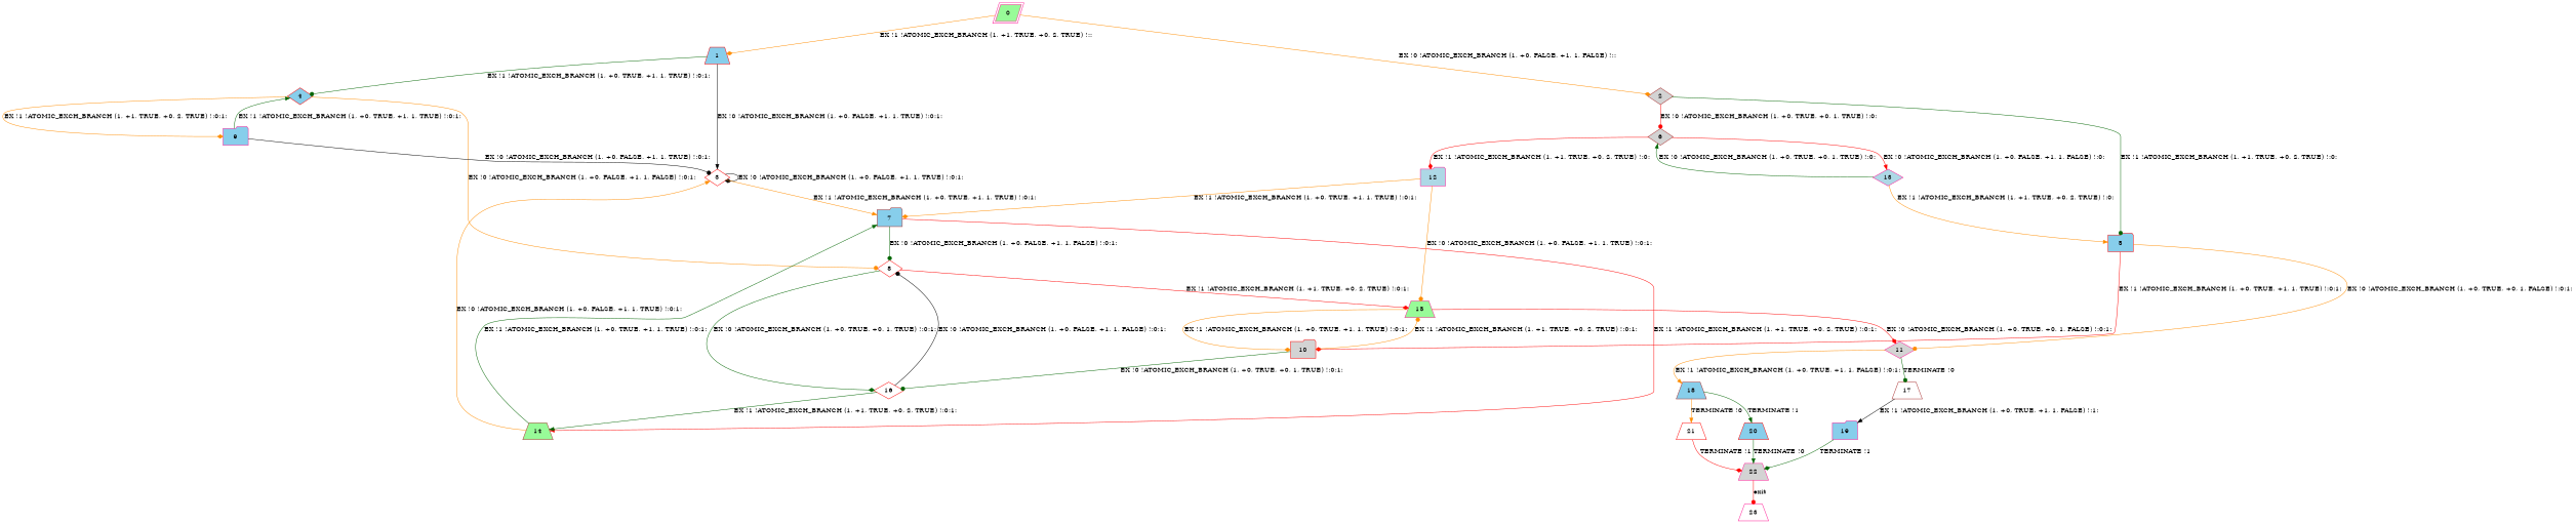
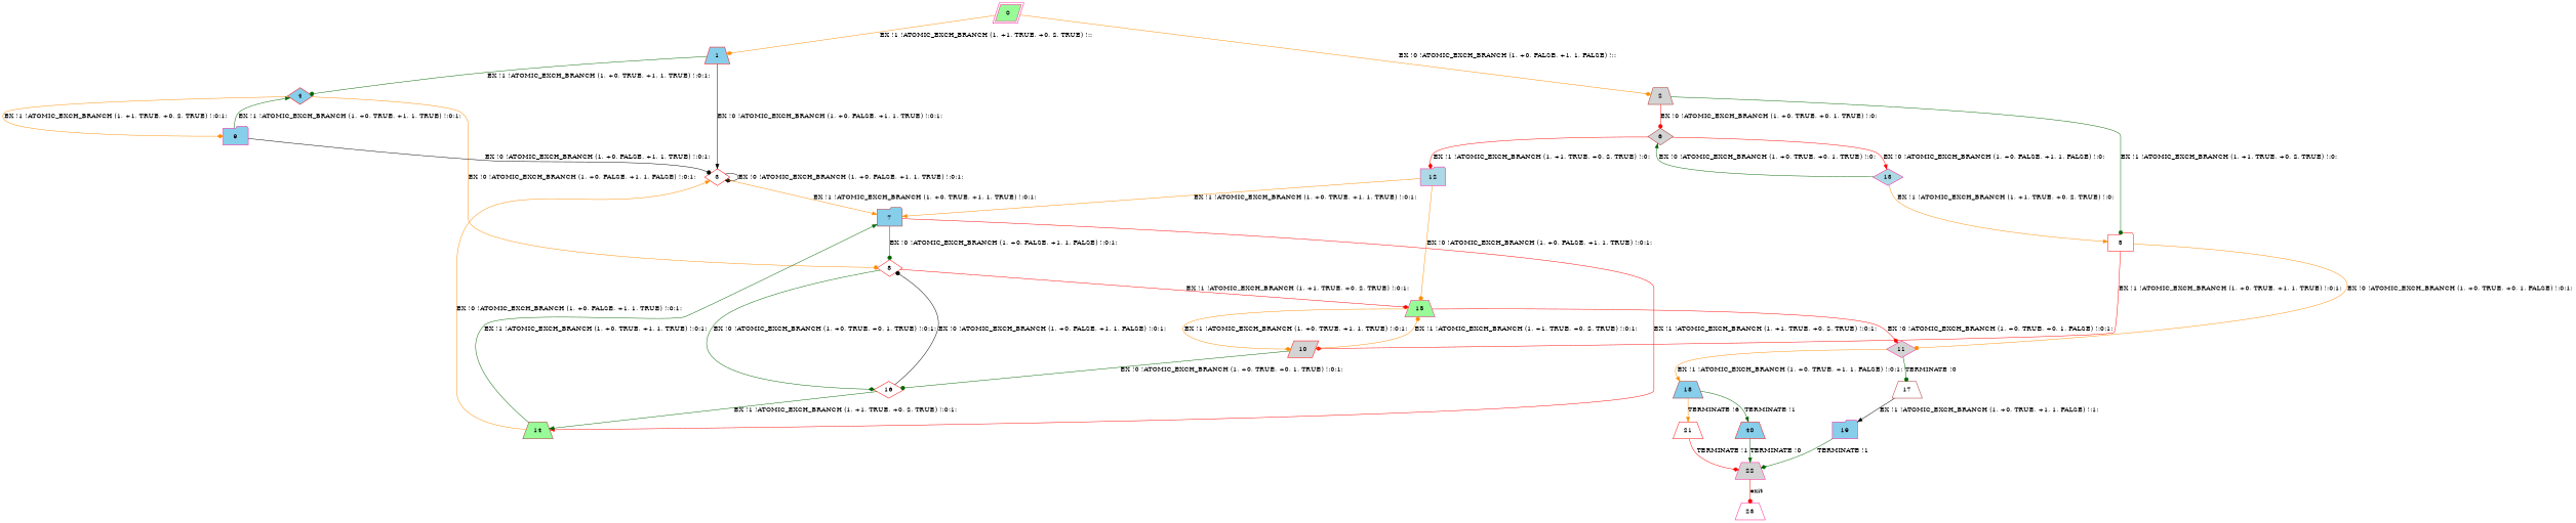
  digraph {
    node [color=deeppink fillcolor=skyblue shape=trapezium style=filled]
    edge [arrowhead=normal color=darkorange]
    0 [fillcolor=palegreen peripheries=2 shape=parallelogram]
    1 [color=red]
-   2 [color=brown fillcolor=lightgrey shape=diamond]
+   2 [color=brown fillcolor=lightgrey]
    3 [color=red fillcolor=white shape=diamond]
    4 [color=red shape=diamond]
-   5 [color=red shape=folder]
+   5 [color=red fillcolor=white shape=folder]
    6 [color=brown fillcolor=lightgrey shape=diamond]
    7 [color=brown shape=folder]
    8 [color=red fillcolor=white shape=diamond]
    9 [shape=folder]
-   10 [color=red fillcolor=lightgrey shape=folder]
+   10 [color=red fillcolor=lightgrey shape=parallelogram]
    11 [fillcolor=lightgrey shape=diamond]
    12 [fillcolor=lightblue shape=folder]
    13 [fillcolor=lightblue shape=diamond]
    14 [color=brown fillcolor=palegreen]
    15 [fillcolor=palegreen]
    16 [color=red fillcolor=white shape=diamond]
    17 [color=brown fillcolor=white]
    18 [color=brown]
    19 [shape=folder]
-   20 [color=red]
+   20 [color=red label=40]
    21 [color=red fillcolor=white]
    22 [fillcolor=lightgrey]
    23 [fillcolor=white]
    0 -> 1 [arrowhead=diamond label="EX !1 !ATOMIC_EXCH_BRANCH (1, +1, TRUE, +0, 2, TRUE) !::"]
    0 -> 2 [arrowhead=diamond label="EX !0 !ATOMIC_EXCH_BRANCH (1, +0, FALSE, +1, 1, FALSE) !::"]
    1 -> 3 [color=black label="EX !0 !ATOMIC_EXCH_BRANCH (1, +0, FALSE, +1, 1, TRUE) !:0:1:"]
    1 -> 4 [arrowhead=dot color=darkgreen label="EX !1 !ATOMIC_EXCH_BRANCH (1, +0, TRUE, +1, 1, TRUE) !:0:1:"]
    2 -> 5 [arrowhead=dot color=darkgreen label="EX !1 !ATOMIC_EXCH_BRANCH (1, +1, TRUE, +0, 2, TRUE) !:0:"]
    2 -> 6 [arrowhead=dot color=red label="EX !0 !ATOMIC_EXCH_BRANCH (1, +0, TRUE, +0, 1, TRUE) !:0:"]
    3 -> 3 [arrowhead=diamond color=black label="EX !0 !ATOMIC_EXCH_BRANCH (1, +0, FALSE, +1, 1, TRUE) !:0:1:"]
    3 -> 7 [label="EX !1 !ATOMIC_EXCH_BRANCH (1, +0, TRUE, +1, 1, TRUE) !:0:1:"]
    4 -> 8 [arrowhead=dot label="EX !0 !ATOMIC_EXCH_BRANCH (1, +0, FALSE, +1, 1, FALSE) !:0:1:"]
    4 -> 9 [arrowhead=diamond label="EX !1 !ATOMIC_EXCH_BRANCH (1, +1, TRUE, +0, 2, TRUE) !:0:1:"]
    5 -> 10 [arrowhead=diamond color=red label="EX !1 !ATOMIC_EXCH_BRANCH (1, +0, TRUE, +1, 1, TRUE) !:0:1:"]
    5 -> 11 [arrowhead=dot label="EX !0 !ATOMIC_EXCH_BRANCH (1, +0, TRUE, +0, 1, FALSE) !:0:1:"]
    6 -> 12 [arrowhead=diamond color=red label="EX !1 !ATOMIC_EXCH_BRANCH (1, +1, TRUE, +0, 2, TRUE) !:0:"]
    6 -> 13 [color=red label="EX !0 !ATOMIC_EXCH_BRANCH (1, +0, FALSE, +1, 1, FALSE) !:0:"]
    7 -> 8 [arrowhead=dot color=darkgreen label="EX !0 !ATOMIC_EXCH_BRANCH (1, +0, FALSE, +1, 1, FALSE) !:0:1:"]
    7 -> 14 [color=red label="EX !1 !ATOMIC_EXCH_BRANCH (1, +1, TRUE, +0, 2, TRUE) !:0:1:"]
    8 -> 15 [arrowhead=diamond color=red label="EX !1 !ATOMIC_EXCH_BRANCH (1, +1, TRUE, +0, 2, TRUE) !:0:1:"]
    8 -> 16 [arrowhead=diamond color=darkgreen label="EX !0 !ATOMIC_EXCH_BRANCH (1, +0, TRUE, +0, 1, TRUE) !:0:1:"]
    9 -> 3 [arrowhead=dot color=black label="EX !0 !ATOMIC_EXCH_BRANCH (1, +0, FALSE, +1, 1, TRUE) !:0:1:"]
    9 -> 4 [color=darkgreen label="EX !1 !ATOMIC_EXCH_BRANCH (1, +0, TRUE, +1, 1, TRUE) !:0:1:"]
    10 -> 15 [arrowhead=dot label="EX !1 !ATOMIC_EXCH_BRANCH (1, +1, TRUE, +0, 2, TRUE) !:0:1:"]
    10 -> 16 [arrowhead=dot color=darkgreen label="EX !0 !ATOMIC_EXCH_BRANCH (1, +0, TRUE, +0, 1, TRUE) !:0:1:"]
    11 -> 17 [arrowhead=dot color=darkgreen label="TERMINATE !0"]
    11 -> 18 [label="EX !1 !ATOMIC_EXCH_BRANCH (1, +0, TRUE, +1, 1, FALSE) !:0:1:"]
-   12 -> 7 [arrowhead=diamond label="EX !1 !ATOMIC_EXCH_BRANCH (1, +0, TRUE, +1, 1, TRUE) !:0:1:"]
+   12 -> 7 [label="EX !1 !ATOMIC_EXCH_BRANCH (1, +0, TRUE, +1, 1, TRUE) !:0:1:"]
    12 -> 15 [arrowhead=dot label="EX !0 !ATOMIC_EXCH_BRANCH (1, +0, FALSE, +1, 1, TRUE) !:0:1:"]
    13 -> 5 [label="EX !1 !ATOMIC_EXCH_BRANCH (1, +1, TRUE, +0, 2, TRUE) !:0:"]
    13 -> 6 [color=darkgreen label="EX !0 !ATOMIC_EXCH_BRANCH (1, +0, TRUE, +0, 1, TRUE) !:0:"]
    14 -> 3 [label="EX !0 !ATOMIC_EXCH_BRANCH (1, +0, FALSE, +1, 1, TRUE) !:0:1:"]
    14 -> 7 [color=darkgreen label="EX !1 !ATOMIC_EXCH_BRANCH (1, +0, TRUE, +1, 1, TRUE) !:0:1:"]
    15 -> 10 [arrowhead=diamond label="EX !1 !ATOMIC_EXCH_BRANCH (1, +0, TRUE, +1, 1, TRUE) !:0:1:"]
    15 -> 11 [arrowhead=diamond color=red label="EX !0 !ATOMIC_EXCH_BRANCH (1, +0, TRUE, +0, 1, FALSE) !:0:1:"]
    16 -> 8 [arrowhead=dot color=black label="EX !0 !ATOMIC_EXCH_BRANCH (1, +0, FALSE, +1, 1, FALSE) !:0:1:"]
    16 -> 14 [color=darkgreen label="EX !1 !ATOMIC_EXCH_BRANCH (1, +1, TRUE, +0, 2, TRUE) !:0:1:"]
    17 -> 19 [color=black label="EX !1 !ATOMIC_EXCH_BRANCH (1, +0, TRUE, +1, 1, FALSE) !:1:"]
    18 -> 20 [color=darkgreen label="TERMINATE !1"]
-   18 -> 21 [label="TERMINATE !0"]
+   18 -> 21 [label="TERMINATE !6"]
    19 -> 22 [arrowhead=diamond color=darkgreen label="TERMINATE !1"]
    20 -> 22 [color=darkgreen label="TERMINATE !0"]
    21 -> 22 [arrowhead=diamond color=red label="TERMINATE !1"]
    22 -> 23 [arrowhead=dot color=red label=exit]
  }
